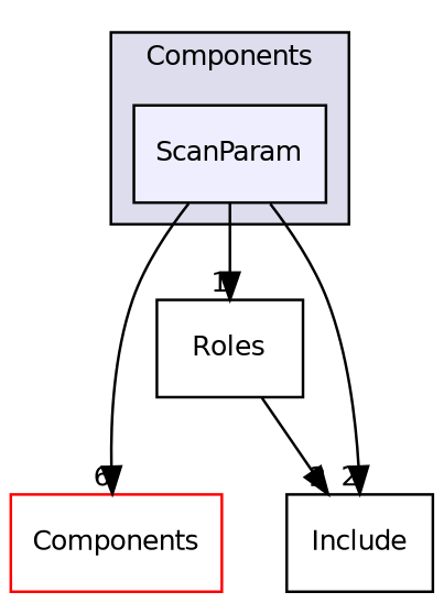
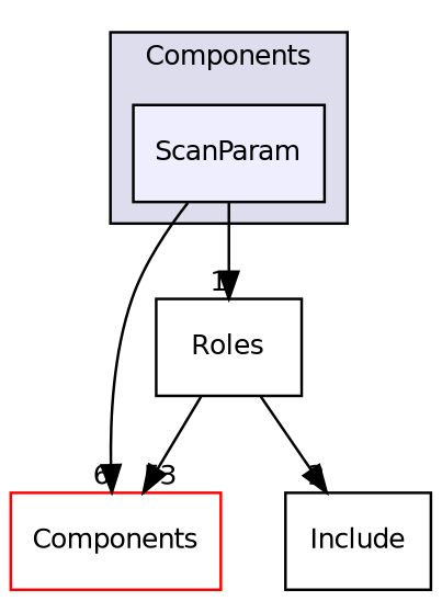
  digraph {
    compound=true
    node [fontname=Helvetica fontsize=10 shape=box]
    edge [headlabel=2 labeldistance=1.5 labelfontname=Helvetica labelfontsize=10]
    n1 [fillcolor="#eeeeff" label=ScanParam pencolor=black style=filled]
    n2 [label=Roles]
    n3 [color=red fillcolor=white label=Components style=filled]
    n4 [label=Include]
    subgraph cluster_1 {
      bgcolor="#ddddee"
      fontname=Helvetica
      fontsize=10
      label=Components
      pencolor=black
      n1
    }
    n1 -> n2 [headlabel=1]
    n1 -> n3 [headlabel=6]
-   n1 -> n4
+   n2 -> n3 [headlabel=53]
    n2 -> n4
  }
